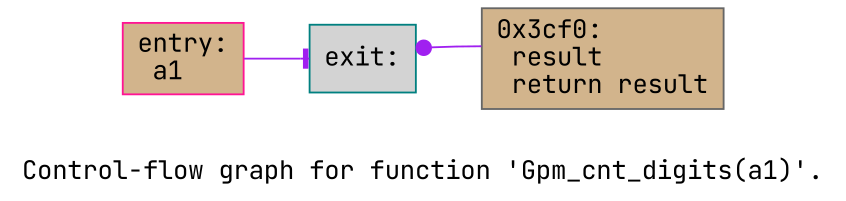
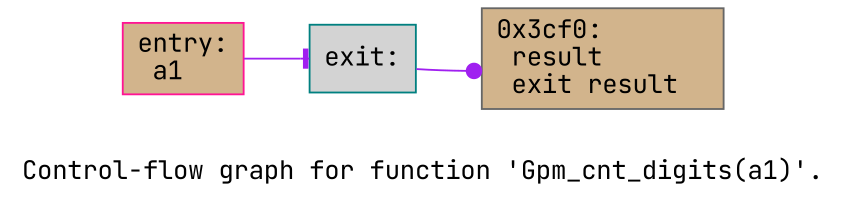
  digraph {
    fontname="JetBrains Mono"
    label="Control-flow graph for function 'Gpm_cnt_digits(a1)'."
    rankdir=LR
    node [fillcolor=tan fontname="JetBrains Mono" shape=record style=filled]
    edge [color=purple fontname="JetBrains Mono"]
    n1 [color=deeppink label="{entry:\l  a1\l}"]
    n2 [color=teal fillcolor=lightgrey label="{exit:\l}"]
-   n3 [color=gray40 label="{0x3cf0:\l  result\l  return result\l}"]
+   n3 [color=gray40 label="{0x3cf0:\l  result\l  exit result\l}"]
    n1 -> n2 [arrowhead=tee]
-   n3 -> n2 [arrowhead=dot]
+   n2 -> n3 [arrowhead=dot]
  }
